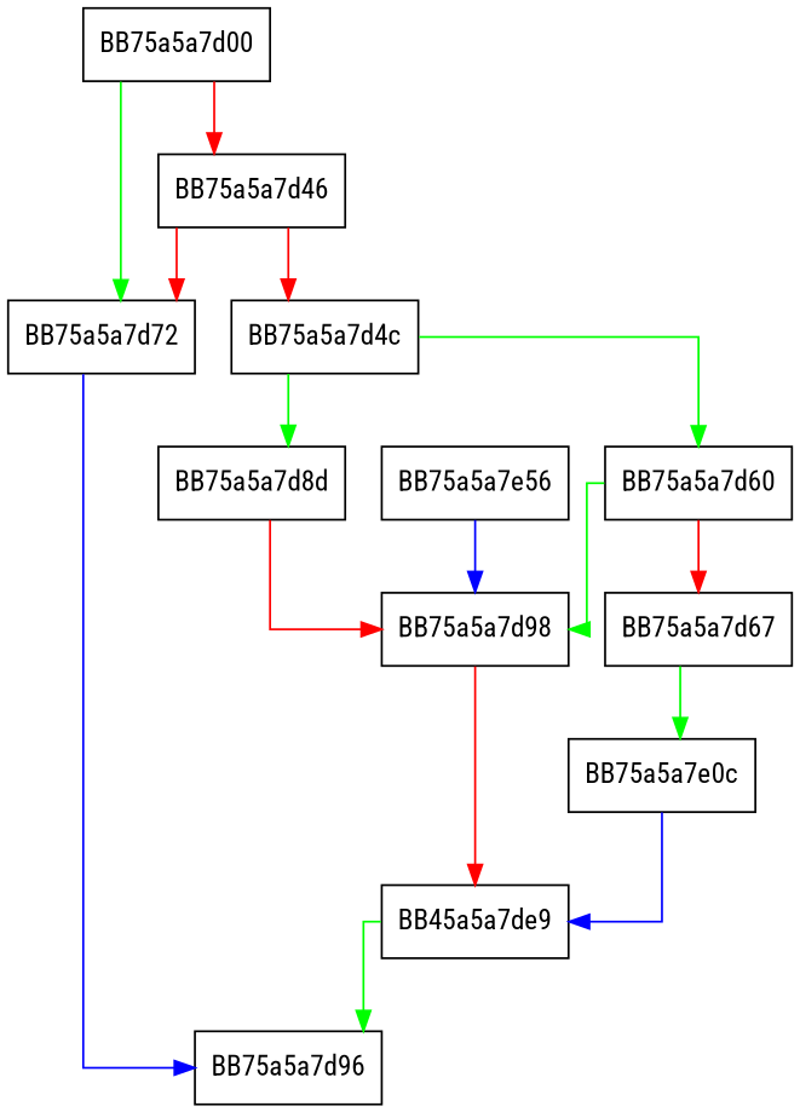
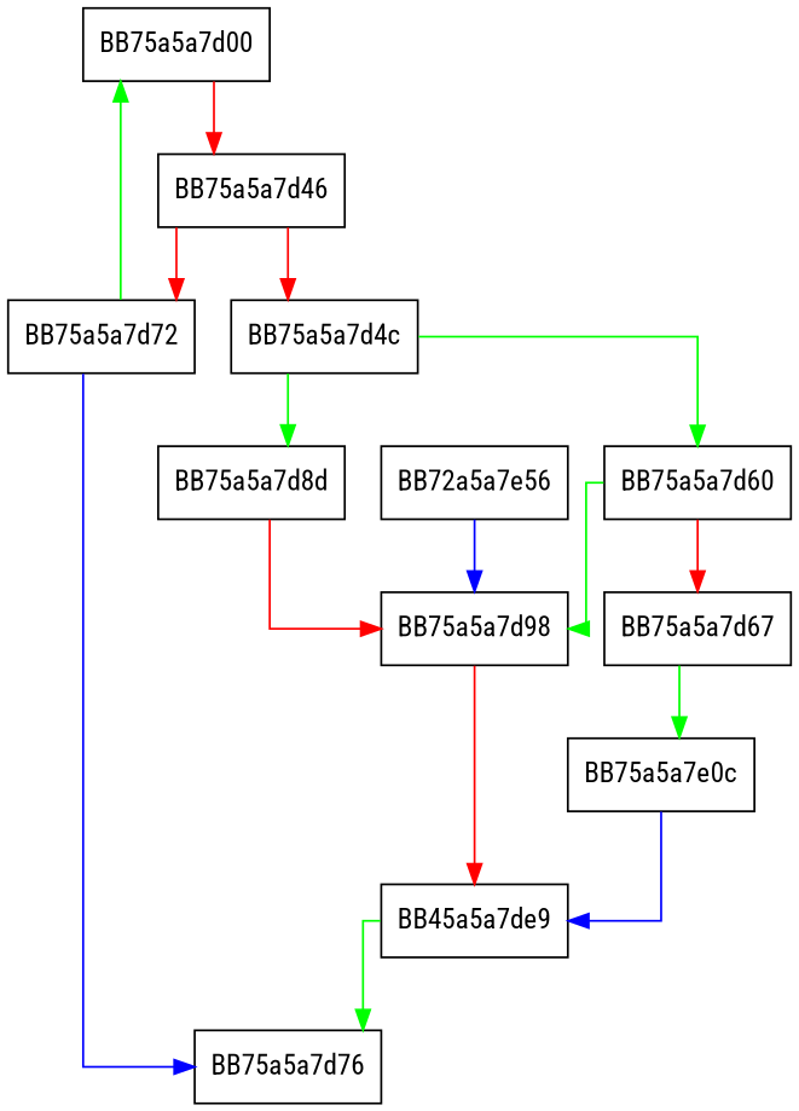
  digraph {
    fontname="Roboto Condensed"
    splines=ortho
    node [fontname="Roboto Condensed" shape=box]
    edge [color=green fontname="Roboto Condensed"]
    BB75a5a7d00
    BB75a5a7d72
    BB75a5a7d46
-   BB75a5a7d76 [label=BB75a5a7d96]
+   BB75a5a7d76
    BB75a5a7d4c
    BB75a5a7d8d
    BB75a5a7d60
    BB75a5a7d98
    BB75a5a7d67
    n10 [label=BB45a5a7de9]
-   BB75a5a7e56
+   BB75a5a7e56 [label=BB72a5a7e56]
    BB75a5a7e0c
-   BB75a5a7d00 -> BB75a5a7d72
+   BB75a5a7d72 -> BB75a5a7d00
    BB75a5a7d00 -> BB75a5a7d46 [color=red]
    BB75a5a7d72 -> BB75a5a7d76 [color=blue]
    BB75a5a7d46 -> BB75a5a7d72 [color=red]
    BB75a5a7d46 -> BB75a5a7d4c [color=red]
    BB75a5a7d4c -> BB75a5a7d8d
    BB75a5a7d4c -> BB75a5a7d60
    BB75a5a7d8d -> BB75a5a7d98 [color=red]
    BB75a5a7d60 -> BB75a5a7d98
    BB75a5a7d60 -> BB75a5a7d67 [color=red]
    BB75a5a7d98 -> n10 [color=red]
    BB75a5a7d67 -> BB75a5a7e0c
    n10 -> BB75a5a7d76
    BB75a5a7e56 -> BB75a5a7d98 [color=blue]
    BB75a5a7e0c -> n10 [color=blue]
  }
